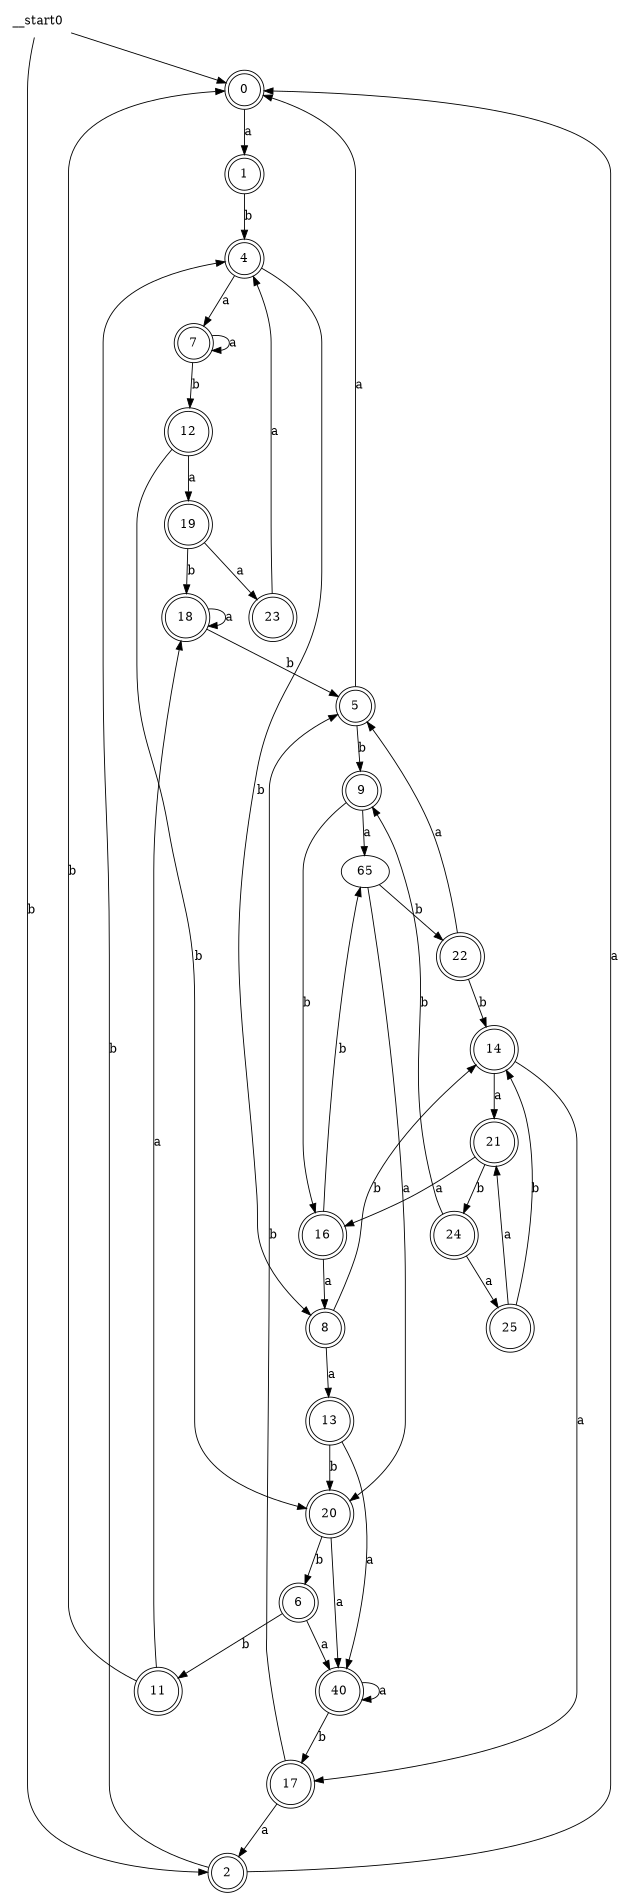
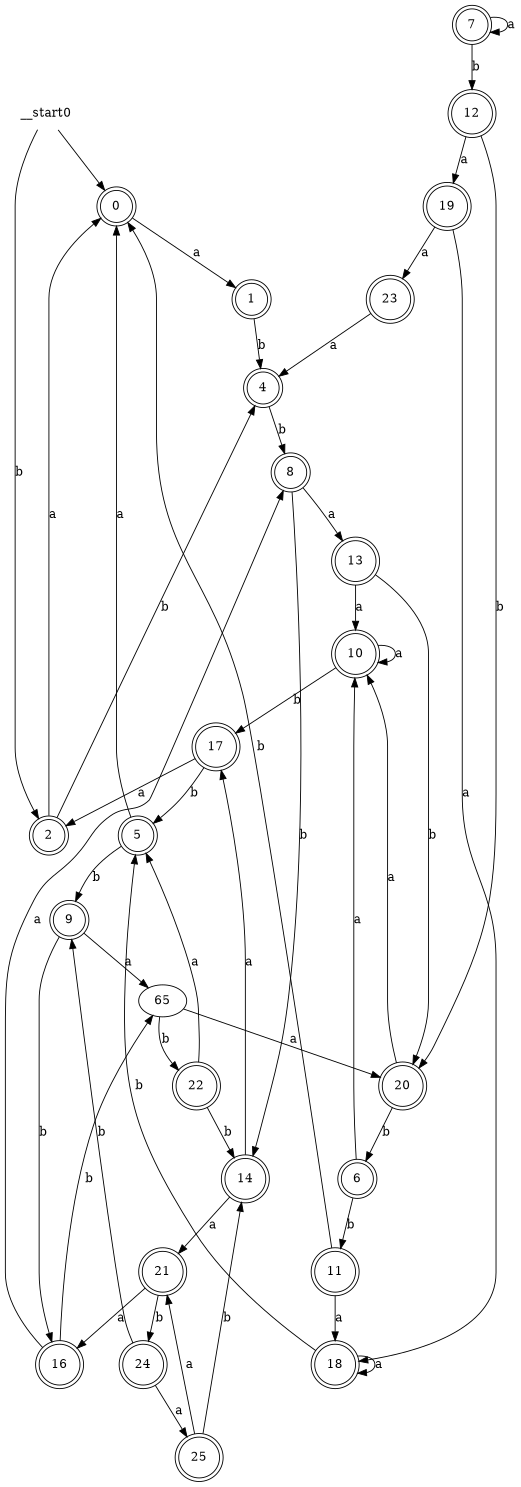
  digraph {
    node [shape=doublecircle]
    __start0 [shape=none]
    0
    2
    1
    4
    7
    8
    5
    9
    6
-   10 [label=40]
+   10
    11
    12
    13
    14
    n16 [label=65 shape=""]
    16
    17
    18
    19
    20
    21
    22
    23
    24
    25
    __start0 -> 0
    __start0 -> 2 [label=b]
    0 -> 1 [label=a]
    2 -> 0 [label=a]
    2 -> 4 [label=b]
    1 -> 4 [label=b]
-   4 -> 7 [label=a]
    4 -> 8 [label=b]
    7 -> 7 [label=a]
    7 -> 12 [label=b]
    8 -> 13 [label=a]
    8 -> 14 [label=b]
    5 -> 0 [label=a]
    5 -> 9 [label=b]
    9 -> n16 [label=a]
    9 -> 16 [label=b]
    6 -> 10 [label=a]
    6 -> 11 [label=b]
    10 -> 10 [label=a]
    10 -> 17 [label=b]
    11 -> 0 [label=b]
    11 -> 18 [label=a]
    12 -> 19 [label=a]
    12 -> 20 [label=b]
    13 -> 10 [label=a]
    13 -> 20 [label=b]
    14 -> 17 [label=a]
    14 -> 21 [label=a]
    n16 -> 20 [label=a]
    n16 -> 22 [label=b]
    16 -> 8 [label=a]
    16 -> n16 [label=b]
    17 -> 2 [label=a]
    17 -> 5 [label=b]
    18 -> 5 [label=b]
    18 -> 18 [label=a]
-   19 -> 18 [label=b]
+   19 -> 18 [label=a]
    19 -> 23 [label=a]
    20 -> 6 [label=b]
    20 -> 10 [label=a]
    21 -> 16 [label=a]
    21 -> 24 [label=b]
    22 -> 5 [label=a]
    22 -> 14 [label=b]
    23 -> 4 [label=a]
    24 -> 9 [label=b]
    24 -> 25 [label=a]
    25 -> 14 [label=b]
    25 -> 21 [label=a]
  }
